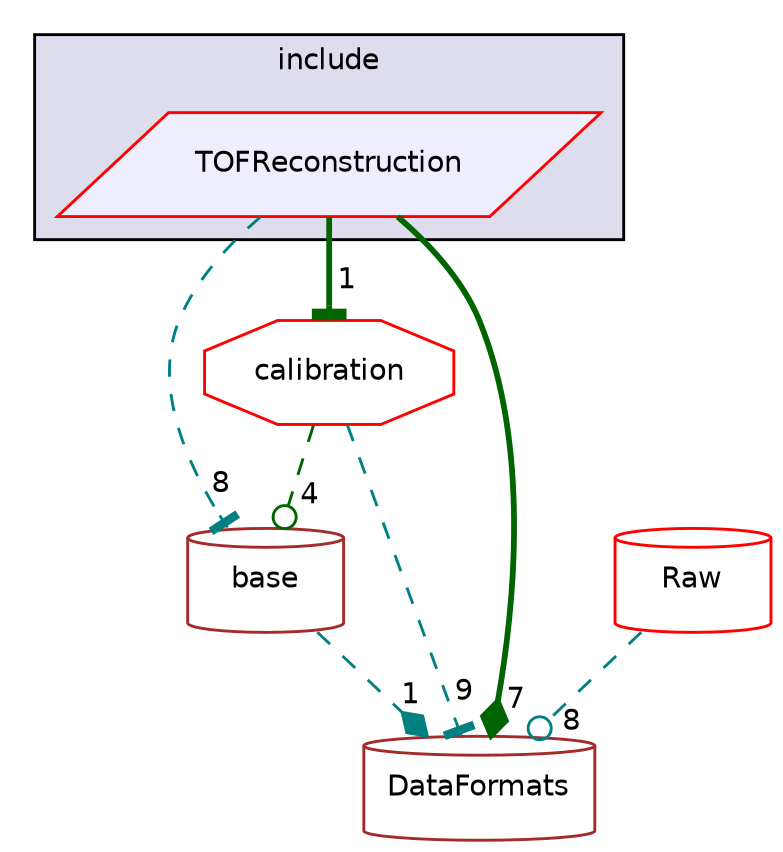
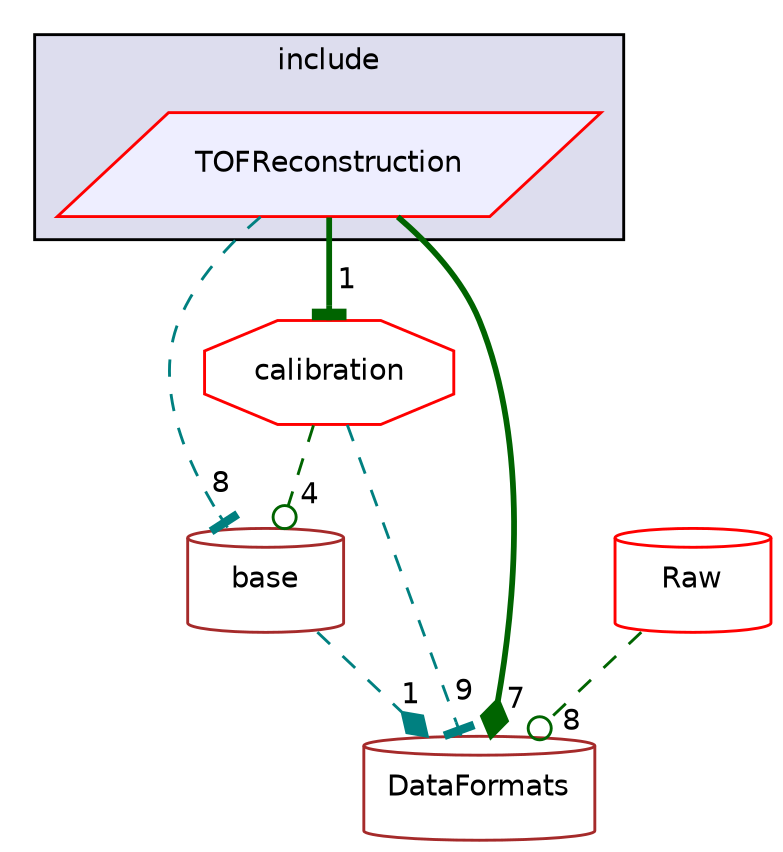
  digraph {
    compound=true
    node [color=red fontname=Helvetica fontsize=10 shape=cylinder]
    edge [arrowhead=tee color=darkgreen headlabel=1 labeldistance=1.5 labelfontname=Helvetica labelfontsize=10 style=dashed]
    n1 [fillcolor="#eeeeff" label=TOFReconstruction pencolor=black shape=parallelogram style=filled]
    n2 [label=calibration shape=octagon]
    n3 [color=brown label=base]
    n4 [color=brown label=DataFormats]
    n5 [label=Raw]
    subgraph cluster_1 {
      bgcolor="#ddddee"
      fontname=Helvetica
      fontsize=10
      label=include
      pencolor=black
      n1
    }
    n1 -> n2 [style=bold]
    n1 -> n3 [color=teal headlabel=8]
    n1 -> n4 [arrowhead=diamond headlabel=7 style=bold]
    n2 -> n3 [arrowhead=odot headlabel=4]
    n2 -> n4 [color=teal headlabel=9]
    n3 -> n4 [arrowhead=diamond color=teal]
-   n5 -> n4 [arrowhead=odot color=teal headlabel=8]
+   n5 -> n4 [arrowhead=odot headlabel=8]
  }
